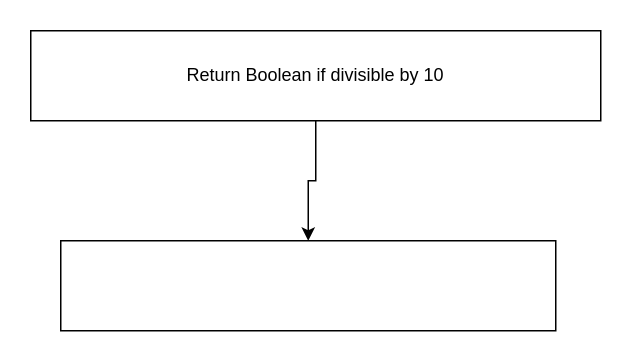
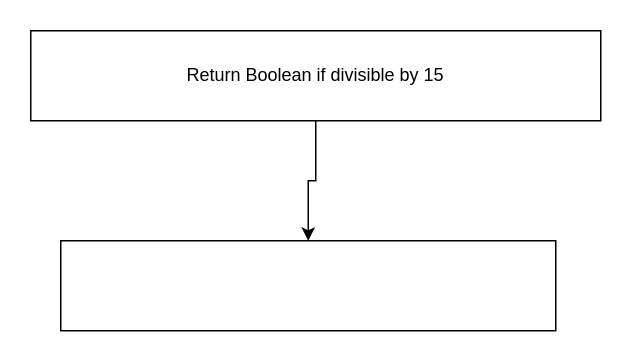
  <mxCell id="0" />
  <mxCell id="1" parent="0" />
  <mxCell id="2" style="edgeStyle=orthogonalEdgeStyle;rounded=0;orthogonalLoop=1;jettySize=auto;html=1;exitX=0.5;exitY=1;exitDx=0;exitDy=0;" edge="1" parent="1" source="3" target="4"><mxGeometry relative="1" as="geometry" /></mxCell>
- <mxCell id="3" value="Return Boolean if divisible by 10" style="rounded=0;whiteSpace=wrap;html=1;" vertex="1" parent="1"><mxGeometry x="20" y="20" width="380" height="60" as="geometry" /></mxCell>
+ <mxCell id="3" value="Return Boolean if divisible by 15" style="rounded=0;whiteSpace=wrap;html=1;" vertex="1" parent="1"><mxGeometry x="20" y="20" width="380" height="60" as="geometry" /></mxCell>
  <mxCell id="4" value="" style="rounded=0;whiteSpace=wrap;html=1;" vertex="1" parent="1"><mxGeometry x="40" y="160" width="330" height="60" as="geometry" /></mxCell>
